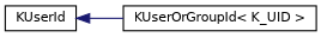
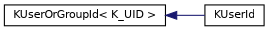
  digraph {
    rankdir=LR
    node [color=black fillcolor=white fontname=Helvetica fontsize=10 shape=record style=filled]
    n1 [height=0.2 label="KUserOrGroupId\< K_UID \>" width=0.4]
    n2 [height=0.2 label=KUserId width=0.4]
-   n2 -> n1 [color=midnightblue dir=back fontname=Helvetica fontsize=10 labelfontname=Helvetica labelfontsize=10 style=solid]
+   n1 -> n2 [color=midnightblue dir=back fontname=Helvetica fontsize=10 labelfontname=Helvetica labelfontsize=10 style=solid]
  }
